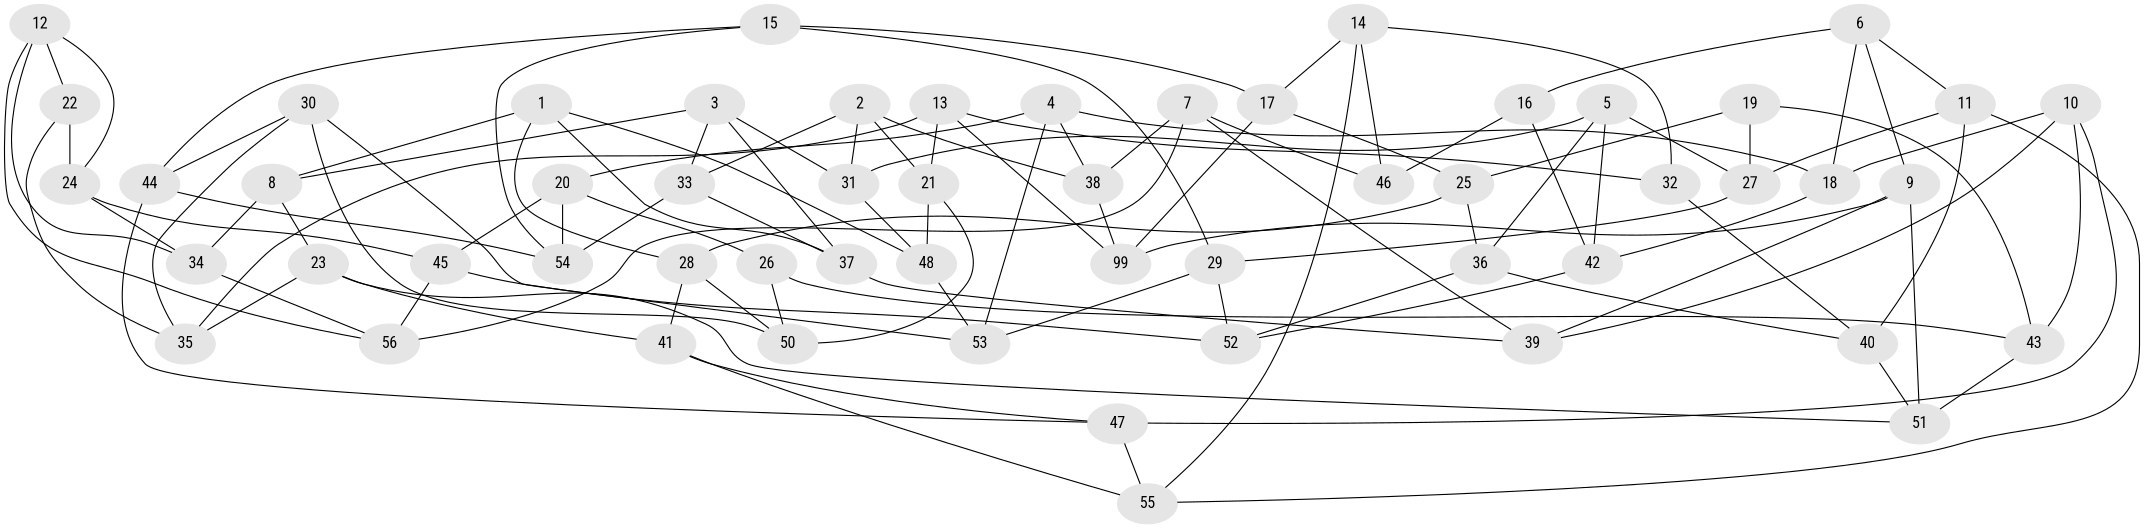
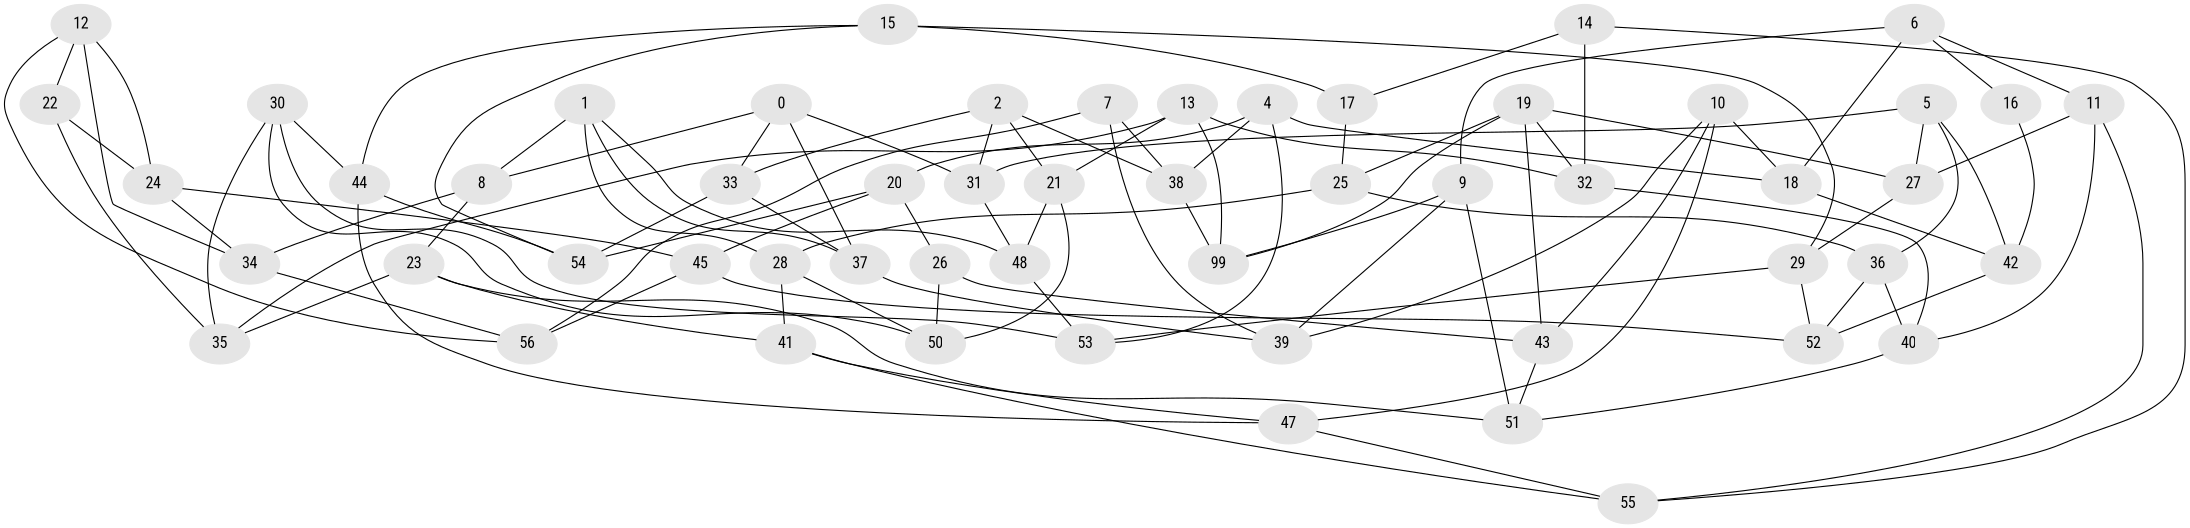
  graph {
    fontname="Roboto Condensed"
    node [color=gray90 fontname="Roboto Condensed" style=filled]
    edge [fontname="Roboto Condensed"]
    1
    8
    28
    37
    48
    23
    34
    50
    41
    39
    53
    2
    21
    31
    33
    38
    54
    n18 [label=99]
-   3
+   3 [label=0]
    4
    18
    20
    42
    26
    45
    5
    27
    36
    29
    40
    52
    6
    9
    11
    16
    51
    55
-   46
    7
    56
    35
    10
    43
    47
    12
    22
    24
    13
    32
    14
    17
    25
    15
    44
    19
    30
    1 -- 8
    1 -- 28
    1 -- 37
    1 -- 48
    8 -- 23
    8 -- 34
    28 -- 50
    28 -- 41
    37 -- 39
    48 -- 53
    23 -- 41
    23 -- 51
    23 -- 35
    34 -- 56
    41 -- 55
    41 -- 47
    2 -- 21
    2 -- 31
    2 -- 33
    2 -- 38
    21 -- 48
    21 -- 50
    31 -- 48
    33 -- 37
    33 -- 54
    38 -- n18
    3 -- 8
    3 -- 37
    3 -- 31
    3 -- 33
    4 -- 53
    4 -- 38
    4 -- 18
    4 -- 20
    18 -- 42
    20 -- 54
    20 -- 26
    20 -- 45
    42 -- 52
    26 -- 50
    26 -- 43
    45 -- 52
    45 -- 56
    5 -- 31
    5 -- 42
    5 -- 27
    5 -- 36
    27 -- 29
    36 -- 40
    36 -- 52
    29 -- 53
    29 -- 52
    40 -- 51
    6 -- 18
    6 -- 9
    6 -- 11
    6 -- 16
    9 -- 39
    9 -- n18
    9 -- 51
    11 -- 27
    11 -- 40
    11 -- 55
    16 -- 42
-   16 -- 46
    7 -- 39
    7 -- 38
-   7 -- 46
    7 -- 56
    10 -- 39
    10 -- 18
    10 -- 43
    10 -- 47
    43 -- 51
    47 -- 55
    12 -- 34
    12 -- 56
    12 -- 22
    12 -- 24
    22 -- 35
    22 -- 24
    24 -- 34
    24 -- 45
    13 -- 21
    13 -- n18
    13 -- 35
    13 -- 32
    32 -- 40
    14 -- 55
-   14 -- 46
    14 -- 32
    14 -- 17
-   17 -- n18
+   19 -- n18
    17 -- 25
    25 -- 28
    25 -- 36
    15 -- 54
    15 -- 29
    15 -- 17
    15 -- 44
    44 -- 54
    44 -- 47
    19 -- 27
    19 -- 43
+   19 -- 32
    19 -- 25
    30 -- 50
    30 -- 53
    30 -- 35
    30 -- 44
  }
